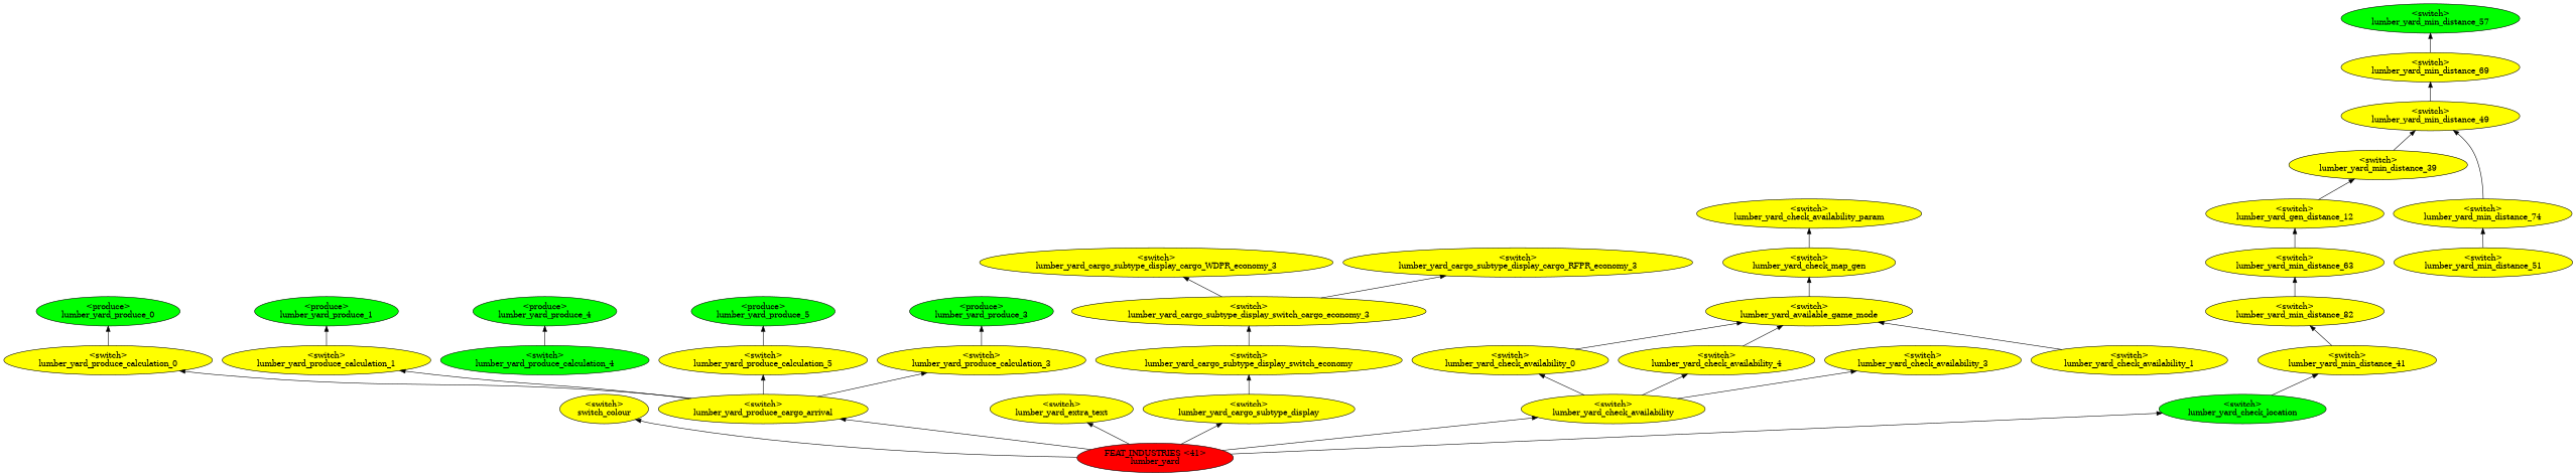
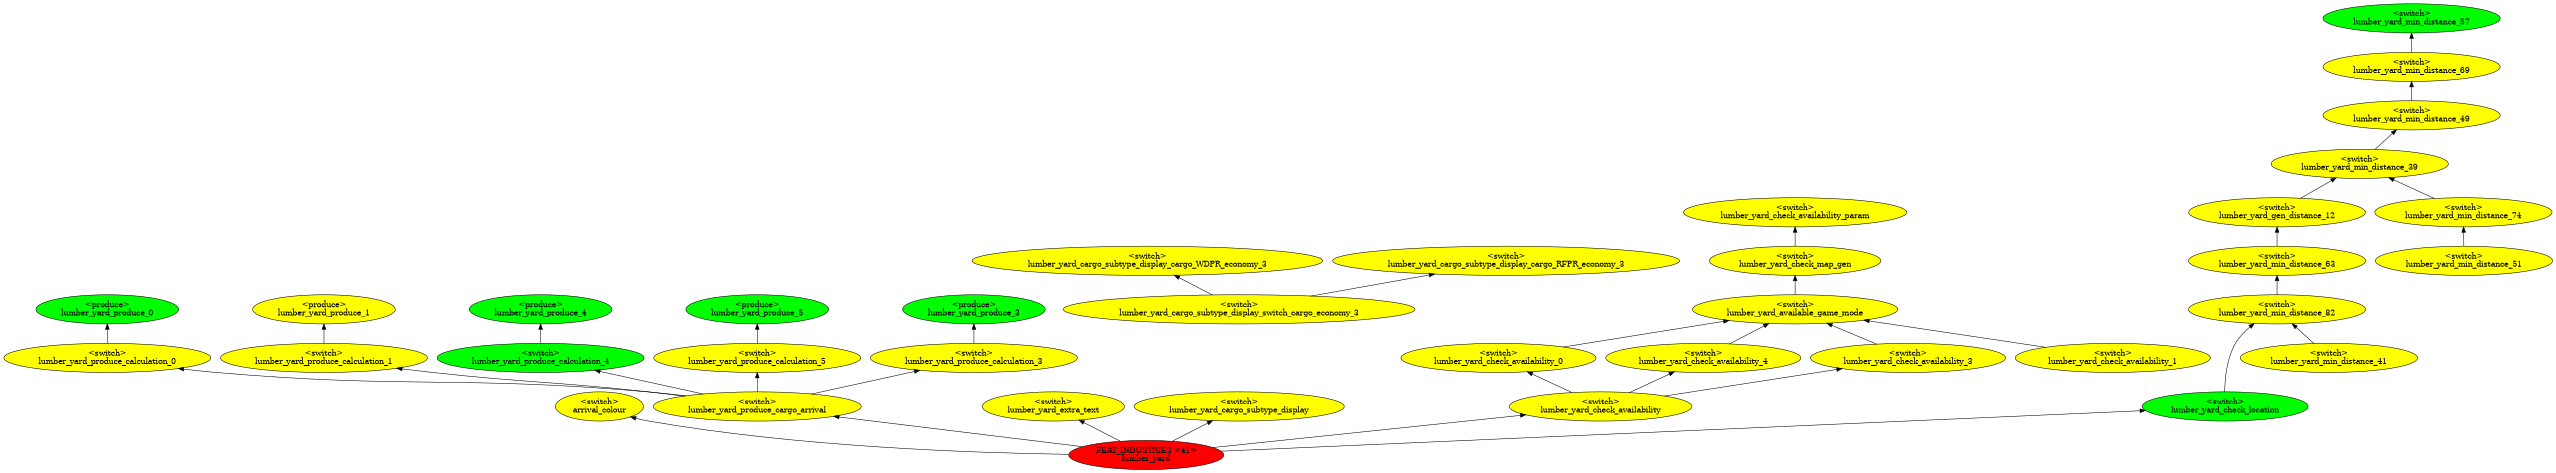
  digraph {
    rankdir=BT
    node [fillcolor=yellow style=filled]
-   n1 [label="<switch>\nswitch_colour"]
+   n1 [label="<switch>\narrival_colour"]
    n2 [fillcolor=green label="<produce>\nlumber_yard_produce_0"]
    n3 [label="<switch>\nlumber_yard_produce_calculation_0"]
-   n4 [fillcolor=green label="<produce>\nlumber_yard_produce_1"]
+   n4 [label="<produce>\nlumber_yard_produce_1"]
    n5 [label="<switch>\nlumber_yard_produce_calculation_1"]
    n6 [fillcolor=green label="<produce>\nlumber_yard_produce_4"]
    n7 [fillcolor=green label="<switch>\nlumber_yard_produce_calculation_4"]
    n8 [fillcolor=green label="<produce>\nlumber_yard_produce_5"]
    n9 [label="<switch>\nlumber_yard_produce_calculation_5"]
    n10 [fillcolor=green label="<produce>\nlumber_yard_produce_3"]
    n11 [label="<switch>\nlumber_yard_produce_calculation_3"]
    n12 [label="<switch>\nlumber_yard_produce_cargo_arrival"]
    n13 [label="<switch>\nlumber_yard_extra_text"]
    n14 [label="<switch>\nlumber_yard_cargo_subtype_display_cargo_WDPR_economy_3"]
    n15 [label="<switch>\nlumber_yard_cargo_subtype_display_cargo_RFPR_economy_3"]
    n16 [label="<switch>\nlumber_yard_cargo_subtype_display_switch_cargo_economy_3"]
-   n17 [label="<switch>\nlumber_yard_cargo_subtype_display_switch_economy"]
    n18 [label="<switch>\nlumber_yard_cargo_subtype_display"]
    n19 [label="<switch>\nlumber_yard_check_availability_param"]
    n20 [label="<switch>\nlumber_yard_check_map_gen"]
    n21 [label="<switch>\nlumber_yard_available_game_mode"]
    n22 [label="<switch>\nlumber_yard_check_availability_0"]
    n23 [label="<switch>\nlumber_yard_check_availability_1"]
    n24 [label="<switch>\nlumber_yard_check_availability_4"]
    n25 [label="<switch>\nlumber_yard_check_availability_3"]
    n26 [label="<switch>\nlumber_yard_check_availability"]
    n27 [fillcolor=green label="<switch>\nlumber_yard_min_distance_57"]
    n28 [label="<switch>\nlumber_yard_min_distance_69"]
    n29 [label="<switch>\nlumber_yard_min_distance_49"]
    n30 [label="<switch>\nlumber_yard_min_distance_74"]
    n31 [label="<switch>\nlumber_yard_min_distance_51"]
    n32 [label="<switch>\nlumber_yard_min_distance_39"]
    n33 [label="<switch>\nlumber_yard_gen_distance_12"]
    n34 [label="<switch>\nlumber_yard_min_distance_63"]
    n35 [label="<switch>\nlumber_yard_min_distance_82"]
    n36 [label="<switch>\nlumber_yard_min_distance_41"]
    n37 [fillcolor=green label="<switch>\nlumber_yard_check_location"]
    n38 [fillcolor=red label="FEAT_INDUSTRIES <41>\nlumber_yard"]
    n3 -> n2
    n5 -> n4
    n7 -> n6
    n9 -> n8
    n11 -> n10
    n12 -> n3
    n12 -> n5
+   n12 -> n7
    n12 -> n9
    n12 -> n11
    n16 -> n14
    n16 -> n15
-   n17 -> n16
-   n18 -> n17
    n20 -> n19
    n21 -> n20
    n22 -> n21
    n23 -> n21
    n24 -> n21
+   n25 -> n21
    n26 -> n22
    n26 -> n24
    n26 -> n25
    n28 -> n27
    n29 -> n28
-   n30 -> n29
+   n30 -> n32
    n31 -> n30
    n32 -> n29
    n33 -> n32
    n34 -> n33
    n35 -> n34
    n36 -> n35
-   n37 -> n36
+   n37 -> n35
    n38 -> n1
    n38 -> n12
    n38 -> n13
    n38 -> n18
    n38 -> n26
    n38 -> n37
  }
